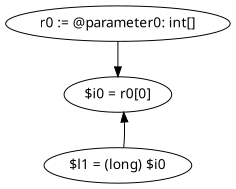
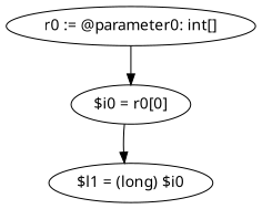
  digraph {
    fontname="Noto Sans"
    node [fontname="Noto Sans"]
    edge [fontname="Noto Sans"]
    "r0 := @parameter0: int[]"
    "$i0 = r0[0]"
    "$l1 = (long) $i0"
    "r0 := @parameter0: int[]" -> "$i0 = r0[0]"
-   "$l1 = (long) $i0" -> "$i0 = r0[0]"
+   "$i0 = r0[0]" -> "$l1 = (long) $i0"
  }
